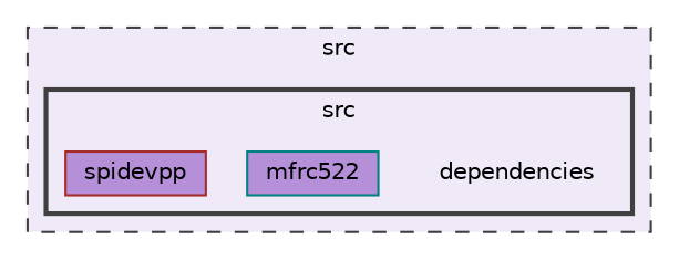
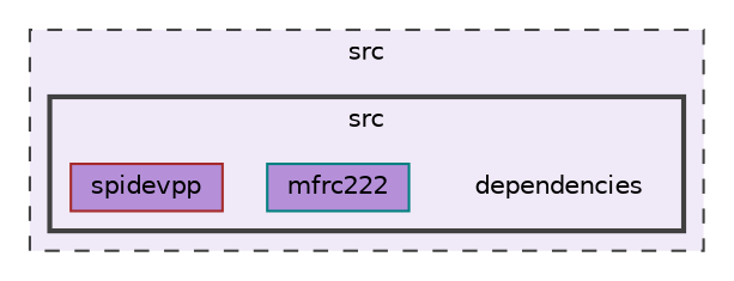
  digraph {
    compound=true
    node [fontname=Helvetica fontsize=10 shape=box color=teal fillcolor="#b590d9" style=filled]
    n1 [height=0.2 label=dependencies shape=plaintext width=0.4 fillcolor="" style=""]
-   n2 [height=0.2 label=mfrc522 width=0.4]
+   n2 [height=0.2 label=mfrc222 width=0.4]
    n3 [color=brown height=0.2 label=spidevpp width=0.4]
    subgraph cluster_1 {
      bgcolor="#f0e9f7"
      fontname=Helvetica
      fontsize=10
      label=src
      pencolor=grey25
      style="filled,dashed"
      subgraph cluster_2 {
        bgcolor="#f0e9f7"
        fontname=Helvetica
        fontsize=10
        pencolor=grey25
        style="filled,bold"
        n1
        n2
        n3
      }
    }
  }
